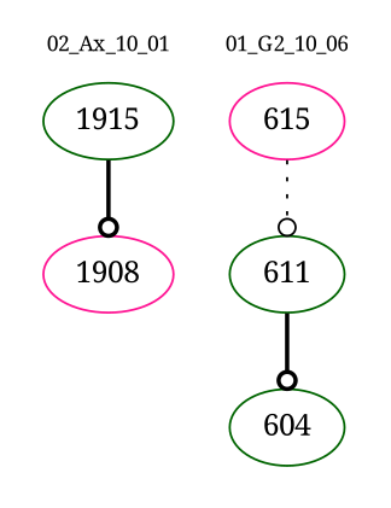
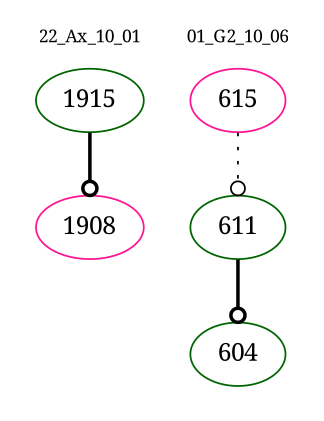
  digraph {
    fontname="Noto Serif"
    node [color=darkgreen fontname="Noto Serif"]
    edge [arrowhead=odot color=black fontname="Noto Serif" style=bold]
    n1 [label=1915]
    n2 [color=deeppink label=1908]
    n3 [color=deeppink label=615]
    n4 [label=611]
    n5 [label=604]
    subgraph cluster_1 {
      color=white
      fontsize=10
-     label="02_Ax_10_01"
+     label="22_Ax_10_01"
      n1
      n2
    }
    subgraph cluster_2 {
      color=white
      fontsize=10
      label="01_G2_10_06"
      n3
      n4
      n5
    }
    n1 -> n2
    n3 -> n4 [style=dotted]
    n4 -> n5
  }
